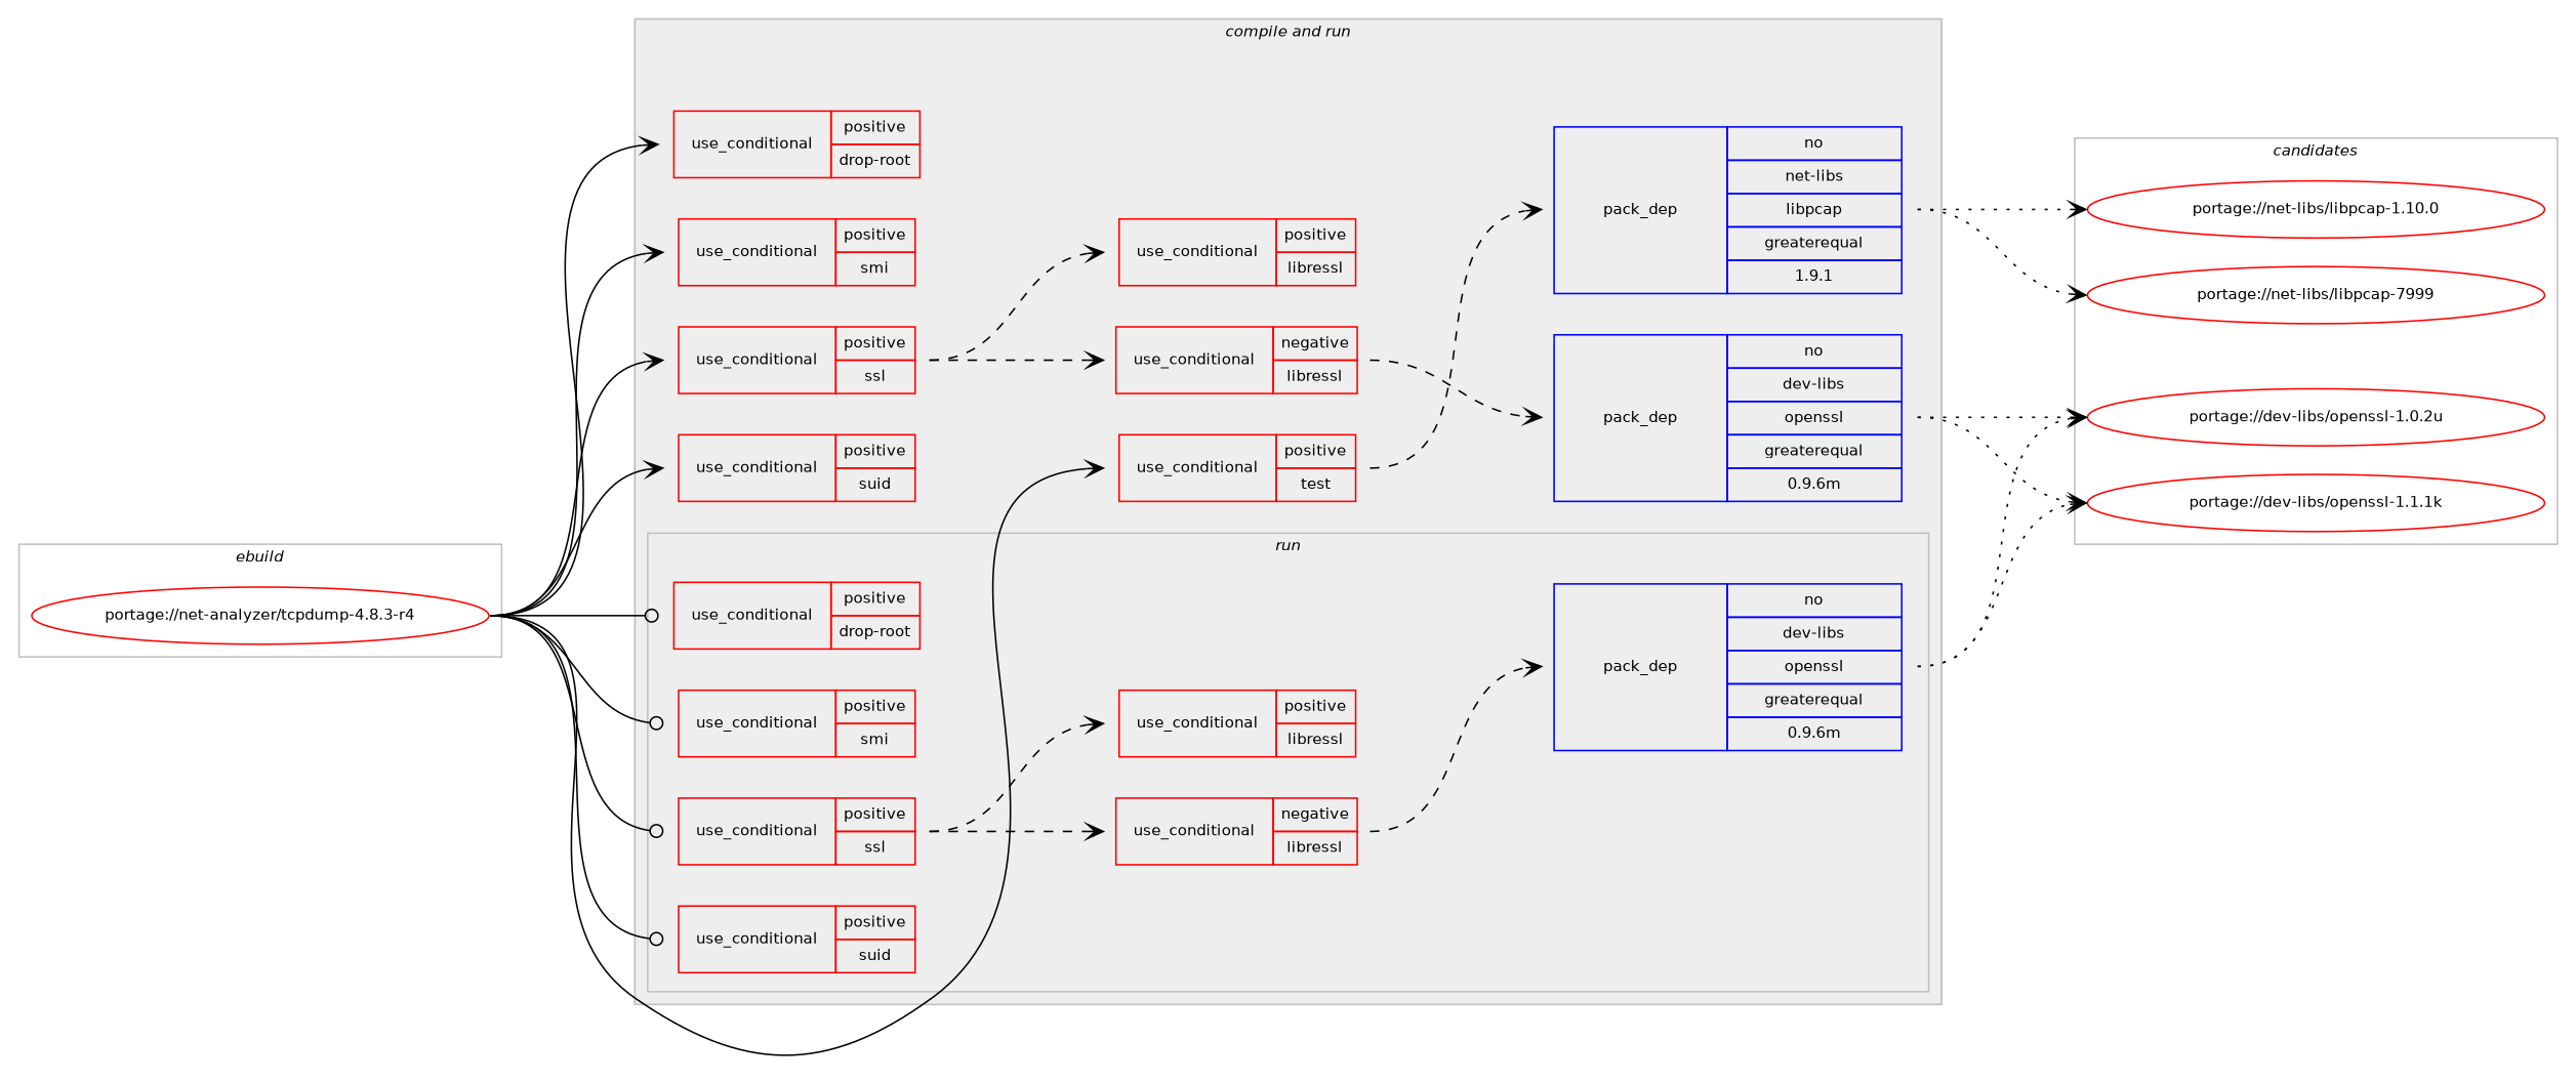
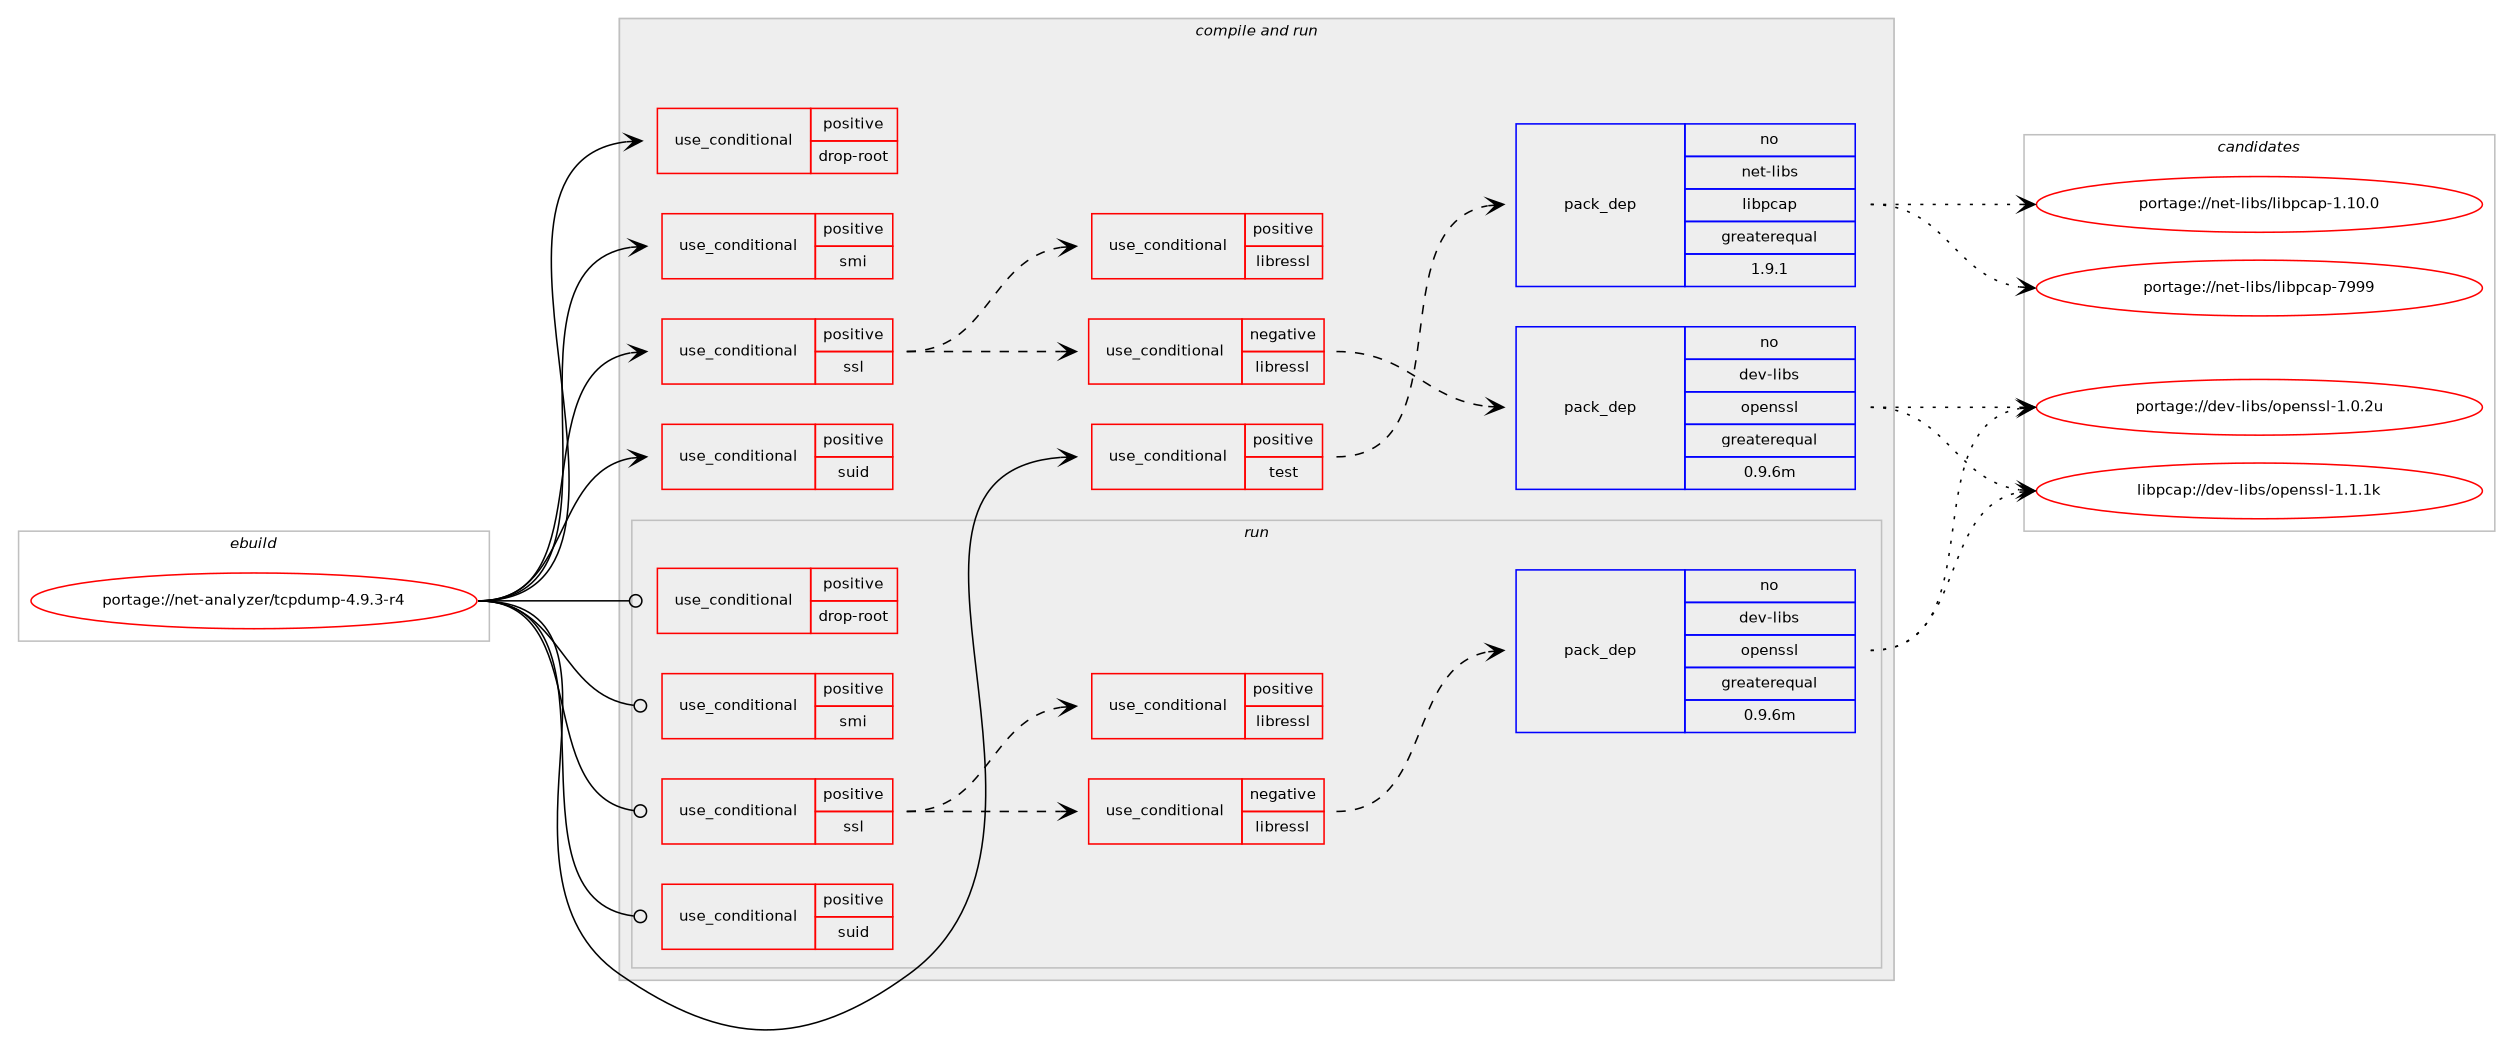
  digraph {
    compound=true
    concentrate=true
    fontname=Helvetica
    fontsize=10
    newrank=true
    rankdir=LR
    ranksep=1.5
    node [color=red fontname=Helvetica fontsize=10 shape=none]
    edge [arrowhead=vee headport=w style=solid tailport=e weight=20]
-   n1 [label="portage://net-analyzer/tcpdump-4.8.3-r4" width=4 shape=""]
+   n1 [label="portage://net-analyzer/tcpdump-4.9.3-r4" width=4 shape=""]
    n2 [label=<<TABLE BORDER="0" CELLBORDER="1" CELLSPACING="0" CELLPADDING="4"><TR><TD ROWSPAN="3" CELLPADDING="10">use_conditional</TD></TR><TR><TD>positive</TD></TR><TR><TD>drop-root</TD></TR></TABLE>>]
    n3 [label=<<TABLE BORDER="0" CELLBORDER="1" CELLSPACING="0" CELLPADDING="4"><TR><TD ROWSPAN="3" CELLPADDING="10">use_conditional</TD></TR><TR><TD>positive</TD></TR><TR><TD>smi</TD></TR></TABLE>>]
    n4 [color=blue label=<<TABLE BORDER="0" CELLBORDER="1" CELLSPACING="0" CELLPADDING="4" WIDTH="220"><TR><TD ROWSPAN="6" CELLPADDING="30">pack_dep</TD></TR><TR><TD WIDTH="110">no</TD></TR><TR><TD>dev-libs</TD></TR><TR><TD>openssl</TD></TR><TR><TD>greaterequal</TD></TR><TR><TD>0.9.6m</TD></TR></TABLE>>]
    n5 [label=<<TABLE BORDER="0" CELLBORDER="1" CELLSPACING="0" CELLPADDING="4"><TR><TD ROWSPAN="3" CELLPADDING="10">use_conditional</TD></TR><TR><TD>negative</TD></TR><TR><TD>libressl</TD></TR></TABLE>>]
    n6 [label=<<TABLE BORDER="0" CELLBORDER="1" CELLSPACING="0" CELLPADDING="4"><TR><TD ROWSPAN="3" CELLPADDING="10">use_conditional</TD></TR><TR><TD>positive</TD></TR><TR><TD>libressl</TD></TR></TABLE>>]
    n7 [label=<<TABLE BORDER="0" CELLBORDER="1" CELLSPACING="0" CELLPADDING="4"><TR><TD ROWSPAN="3" CELLPADDING="10">use_conditional</TD></TR><TR><TD>positive</TD></TR><TR><TD>ssl</TD></TR></TABLE>>]
    n8 [label=<<TABLE BORDER="0" CELLBORDER="1" CELLSPACING="0" CELLPADDING="4"><TR><TD ROWSPAN="3" CELLPADDING="10">use_conditional</TD></TR><TR><TD>positive</TD></TR><TR><TD>suid</TD></TR></TABLE>>]
    n9 [color=blue label=<<TABLE BORDER="0" CELLBORDER="1" CELLSPACING="0" CELLPADDING="4" WIDTH="220"><TR><TD ROWSPAN="6" CELLPADDING="30">pack_dep</TD></TR><TR><TD WIDTH="110">no</TD></TR><TR><TD>net-libs</TD></TR><TR><TD>libpcap</TD></TR><TR><TD>greaterequal</TD></TR><TR><TD>1.9.1</TD></TR></TABLE>>]
    n10 [label=<<TABLE BORDER="0" CELLBORDER="1" CELLSPACING="0" CELLPADDING="4"><TR><TD ROWSPAN="3" CELLPADDING="10">use_conditional</TD></TR><TR><TD>positive</TD></TR><TR><TD>test</TD></TR></TABLE>>]
    n11 [label=<<TABLE BORDER="0" CELLBORDER="1" CELLSPACING="0" CELLPADDING="4"><TR><TD ROWSPAN="3" CELLPADDING="10">use_conditional</TD></TR><TR><TD>positive</TD></TR><TR><TD>drop-root</TD></TR></TABLE>>]
    n12 [label=<<TABLE BORDER="0" CELLBORDER="1" CELLSPACING="0" CELLPADDING="4"><TR><TD ROWSPAN="3" CELLPADDING="10">use_conditional</TD></TR><TR><TD>positive</TD></TR><TR><TD>smi</TD></TR></TABLE>>]
    n13 [color=blue label=<<TABLE BORDER="0" CELLBORDER="1" CELLSPACING="0" CELLPADDING="4" WIDTH="220"><TR><TD ROWSPAN="6" CELLPADDING="30">pack_dep</TD></TR><TR><TD WIDTH="110">no</TD></TR><TR><TD>dev-libs</TD></TR><TR><TD>openssl</TD></TR><TR><TD>greaterequal</TD></TR><TR><TD>0.9.6m</TD></TR></TABLE>>]
    n14 [label=<<TABLE BORDER="0" CELLBORDER="1" CELLSPACING="0" CELLPADDING="4"><TR><TD ROWSPAN="3" CELLPADDING="10">use_conditional</TD></TR><TR><TD>negative</TD></TR><TR><TD>libressl</TD></TR></TABLE>>]
    n15 [label=<<TABLE BORDER="0" CELLBORDER="1" CELLSPACING="0" CELLPADDING="4"><TR><TD ROWSPAN="3" CELLPADDING="10">use_conditional</TD></TR><TR><TD>positive</TD></TR><TR><TD>libressl</TD></TR></TABLE>>]
    n16 [label=<<TABLE BORDER="0" CELLBORDER="1" CELLSPACING="0" CELLPADDING="4"><TR><TD ROWSPAN="3" CELLPADDING="10">use_conditional</TD></TR><TR><TD>positive</TD></TR><TR><TD>ssl</TD></TR></TABLE>>]
    n17 [label=<<TABLE BORDER="0" CELLBORDER="1" CELLSPACING="0" CELLPADDING="4"><TR><TD ROWSPAN="3" CELLPADDING="10">use_conditional</TD></TR><TR><TD>positive</TD></TR><TR><TD>suid</TD></TR></TABLE>>]
    n18 [label="portage://dev-libs/openssl-1.0.2u" width=4 shape=""]
-   n19 [label="portage://dev-libs/openssl-1.1.1k" width=4 shape=""]
+   n19 [label="libpcap://dev-libs/openssl-1.1.1k" width=4 shape=""]
    n20 [label="portage://net-libs/libpcap-1.10.0" width=4 shape=""]
    n21 [label="portage://net-libs/libpcap-7999" width=4 shape=""]
    subgraph cluster_1 {
      color=gray
      label=<<i>ebuild</i>>
      rank=same
      n1
    }
    subgraph cluster_2 {
      color=gray
      label=<<i>dependencies</i>>
      subgraph cluster_3 {
        color=gray
        fillcolor="#eeeeee"
        label=<<i>compile</i>>
        style=filled
        subgraph sub_4 {
          color=gray
          fillcolor="#eeeeee"
          label=<<i>compile</i>>
          style=filled
          n2
        }
        subgraph sub_5 {
          color=gray
          fillcolor="#eeeeee"
          label=<<i>compile</i>>
          style=filled
          n3
        }
        subgraph sub_6 {
          color=gray
          fillcolor="#eeeeee"
          label=<<i>compile</i>>
          style=filled
          n7
          subgraph sub_7 {
            color=gray
            fillcolor="#eeeeee"
            label=<<i>compile</i>>
            style=filled
            n5
            subgraph sub_8 {
              color=gray
              fillcolor="#eeeeee"
              label=<<i>compile</i>>
              style=filled
              n4
            }
          }
          subgraph sub_9 {
            color=gray
            fillcolor="#eeeeee"
            label=<<i>compile</i>>
            style=filled
            n6
          }
        }
        subgraph sub_10 {
          color=gray
          fillcolor="#eeeeee"
          label=<<i>compile</i>>
          style=filled
          n8
        }
        subgraph sub_11 {
          color=gray
          fillcolor="#eeeeee"
          label=<<i>compile</i>>
          style=filled
          n10
          subgraph sub_12 {
            color=gray
            fillcolor="#eeeeee"
            label=<<i>compile</i>>
            style=filled
            n9
          }
        }
      }
      subgraph cluster_13 {
        color=gray
        fillcolor="#eeeeee"
        label=<<i>compile and run</i>>
        style=filled
      }
      subgraph cluster_14 {
        color=gray
        fillcolor="#eeeeee"
        label=<<i>run</i>>
        style=filled
        subgraph sub_15 {
          color=gray
          fillcolor="#eeeeee"
          label=<<i>run</i>>
          style=filled
          n11
        }
        subgraph sub_16 {
          color=gray
          fillcolor="#eeeeee"
          label=<<i>run</i>>
          style=filled
          n12
        }
        subgraph sub_17 {
          color=gray
          fillcolor="#eeeeee"
          label=<<i>run</i>>
          style=filled
          n16
          subgraph sub_18 {
            color=gray
            fillcolor="#eeeeee"
            label=<<i>run</i>>
            style=filled
            n14
            subgraph sub_19 {
              color=gray
              fillcolor="#eeeeee"
              label=<<i>run</i>>
              style=filled
              n13
            }
          }
          subgraph sub_20 {
            color=gray
            fillcolor="#eeeeee"
            label=<<i>run</i>>
            style=filled
            n15
          }
        }
        subgraph sub_21 {
          color=gray
          fillcolor="#eeeeee"
          label=<<i>run</i>>
          style=filled
          n17
        }
      }
    }
    subgraph cluster_22 {
      color=gray
      label=<<i>candidates</i>>
      rank=same
      subgraph sub_23 {
        color=black
        label=<<i>candidates</i>>
        nodesep=1
        rank=same
        n18
        n19
      }
      subgraph sub_24 {
        color=black
        label=<<i>candidates</i>>
        nodesep=1
        rank=same
        n20
        n21
      }
      subgraph sub_25 {
        color=black
        label=<<i>candidates</i>>
        nodesep=1
        rank=same
        n18
        n19
      }
    }
    n1 -> n2
    n1 -> n3
    n1 -> n7
    n1 -> n8
    n1 -> n10
    n1 -> n11 [arrowhead=odot]
    n1 -> n12 [arrowhead=odot]
    n1 -> n16 [arrowhead=odot]
    n1 -> n17 [arrowhead=odot]
    n4 -> n18 [style=dotted weight=100]
    n4 -> n19 [style=dotted weight=100]
    n5 -> n4 [style=dashed]
    n7 -> n5 [style=dashed]
    n7 -> n6 [style=dashed]
    n9 -> n20 [style=dotted weight=100]
    n9 -> n21 [style=dotted weight=100]
    n10 -> n9 [style=dashed]
    n13 -> n18 [style=dotted weight=100]
    n13 -> n19 [style=dotted weight=100]
    n14 -> n13 [style=dashed]
    n16 -> n14 [style=dashed]
    n16 -> n15 [style=dashed]
  }
